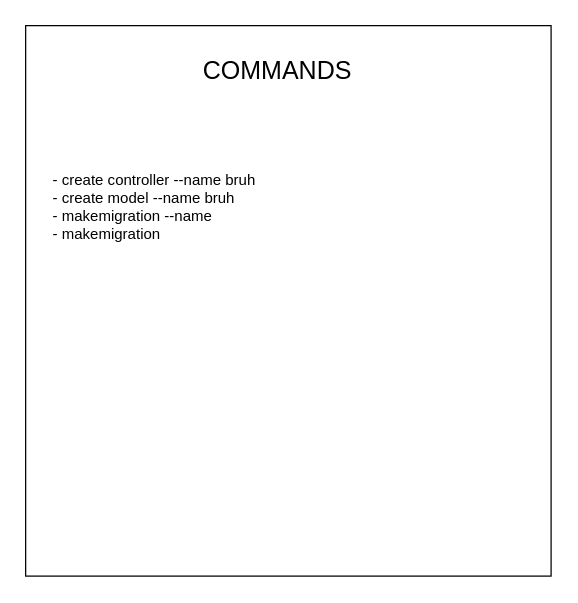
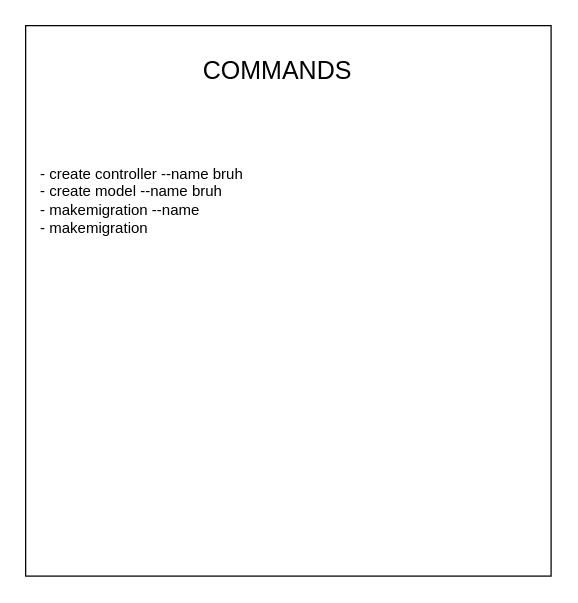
  <mxCell id="0" />
  <mxCell id="1" parent="0" />
  <mxCell id="2" value="" style="whiteSpace=wrap;html=1;rounded=0;" parent="1" vertex="1"><mxGeometry x="20" y="20" width="420" height="440" as="geometry" /></mxCell>
  <mxCell id="3" value="&lt;font style=&quot;font-size: 20px;&quot;&gt;COMMANDS&lt;/font&gt;" style="text;html=1;strokeColor=none;fillColor=none;align=left;verticalAlign=middle;whiteSpace=wrap;rounded=0;" parent="1" vertex="1"><mxGeometry x="160" y="40" width="60" height="30" as="geometry" /></mxCell>
- <mxCell id="4" value="- create controller --name bruh&lt;br&gt;- create model --name bruh&lt;br&gt;- makemigration --name&amp;nbsp;&lt;br&gt;- makemigration&lt;br&gt;" style="text;html=1;strokeColor=none;fillColor=none;align=left;verticalAlign=middle;whiteSpace=wrap;rounded=0;" parent="1" vertex="1"><mxGeometry x="40" y="90" width="300" height="150" as="geometry" /></mxCell>
+ <mxCell id="4" value="- create controller --name bruh&lt;br&gt;- create model --name bruh&lt;br&gt;- makemigration --name&amp;nbsp;&lt;br&gt;- makemigration&lt;br&gt;" style="text;html=1;strokeColor=none;fillColor=none;align=left;verticalAlign=middle;whiteSpace=wrap;rounded=0;" parent="1" vertex="1"><mxGeometry x="30" y="85" width="300" height="150" as="geometry" /></mxCell>
